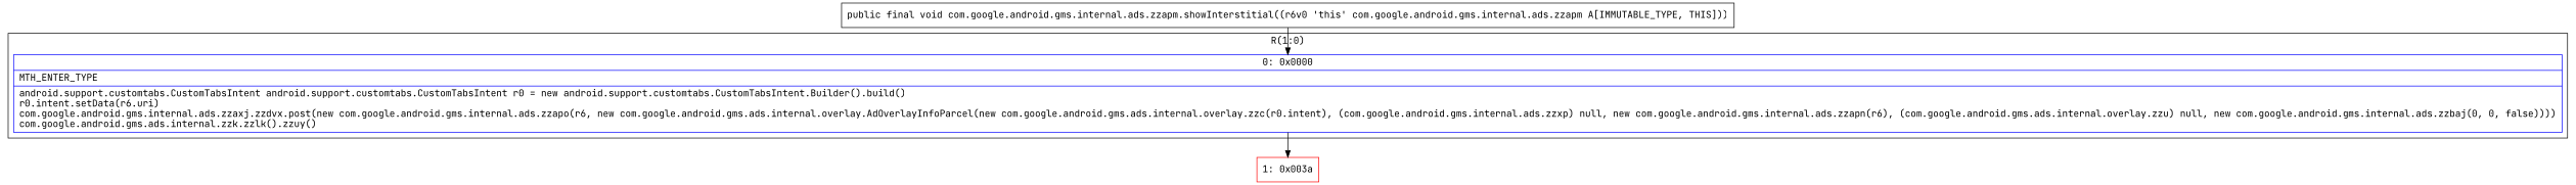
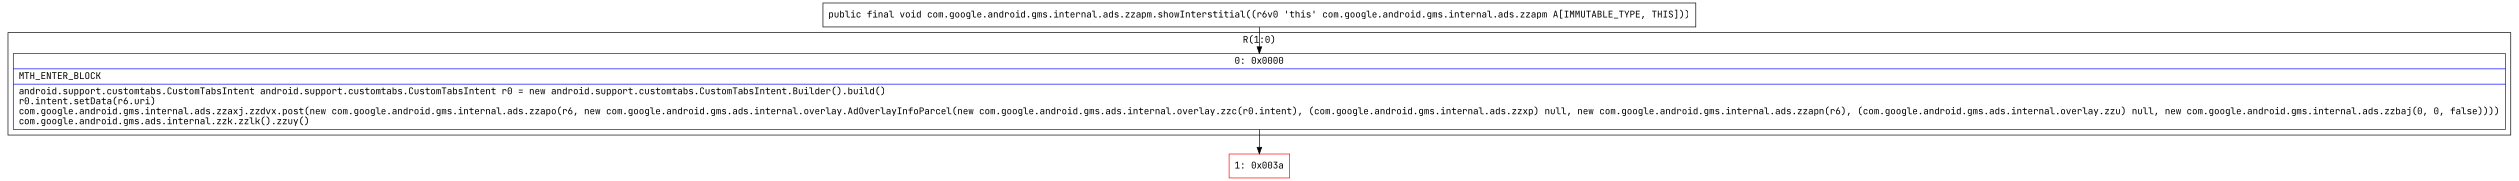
  digraph {
    fontname="JetBrains Mono"
    node [shape=record fontname="JetBrains Mono"]
    edge [fontname="JetBrains Mono"]
-   n1 [color=blue label="{0\:\ 0x0000|MTH_ENTER_TYPE\l|android.support.customtabs.CustomTabsIntent android.support.customtabs.CustomTabsIntent r0 = new android.support.customtabs.CustomTabsIntent.Builder().build()\lr0.intent.setData(r6.uri)\lcom.google.android.gms.internal.ads.zzaxj.zzdvx.post(new com.google.android.gms.internal.ads.zzapo(r6, new com.google.android.gms.ads.internal.overlay.AdOverlayInfoParcel(new com.google.android.gms.ads.internal.overlay.zzc(r0.intent), (com.google.android.gms.internal.ads.zzxp) null, new com.google.android.gms.internal.ads.zzapn(r6), (com.google.android.gms.ads.internal.overlay.zzu) null, new com.google.android.gms.internal.ads.zzbaj(0, 0, false))))\lcom.google.android.gms.ads.internal.zzk.zzlk().zzuy()\l}"]
+   n1 [color=blue label="{0\:\ 0x0000|MTH_ENTER_BLOCK\l|android.support.customtabs.CustomTabsIntent android.support.customtabs.CustomTabsIntent r0 = new android.support.customtabs.CustomTabsIntent.Builder().build()\lr0.intent.setData(r6.uri)\lcom.google.android.gms.internal.ads.zzaxj.zzdvx.post(new com.google.android.gms.internal.ads.zzapo(r6, new com.google.android.gms.ads.internal.overlay.AdOverlayInfoParcel(new com.google.android.gms.ads.internal.overlay.zzc(r0.intent), (com.google.android.gms.internal.ads.zzxp) null, new com.google.android.gms.internal.ads.zzapn(r6), (com.google.android.gms.ads.internal.overlay.zzu) null, new com.google.android.gms.internal.ads.zzbaj(0, 0, false))))\lcom.google.android.gms.ads.internal.zzk.zzlk().zzuy()\l}"]
    n2 [color=red label="{1\:\ 0x003a}"]
    n3 [label="{public final void com.google.android.gms.internal.ads.zzapm.showInterstitial((r6v0 'this' com.google.android.gms.internal.ads.zzapm A[IMMUTABLE_TYPE, THIS])) }"]
    subgraph cluster_1 {
      label="R(1:0)"
      n1
    }
    n1 -> n2
    n3 -> n1
  }
